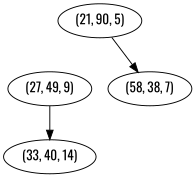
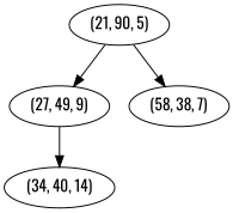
  digraph {
    fontname=Oswald
    node [fontname=Oswald]
    edge [fontname=Oswald]
    "(21, 90, 5)"
    "(27, 49, 9)"
    n3 [label="(58, 38, 7)"]
-   "(33, 40, 14)"
+   "(33, 40, 14)" [label="(34, 40, 14)"]
+   "(21, 90, 5)" -> "(27, 49, 9)"
    "(21, 90, 5)" -> n3
    "(27, 49, 9)" -> "(33, 40, 14)"
  }
